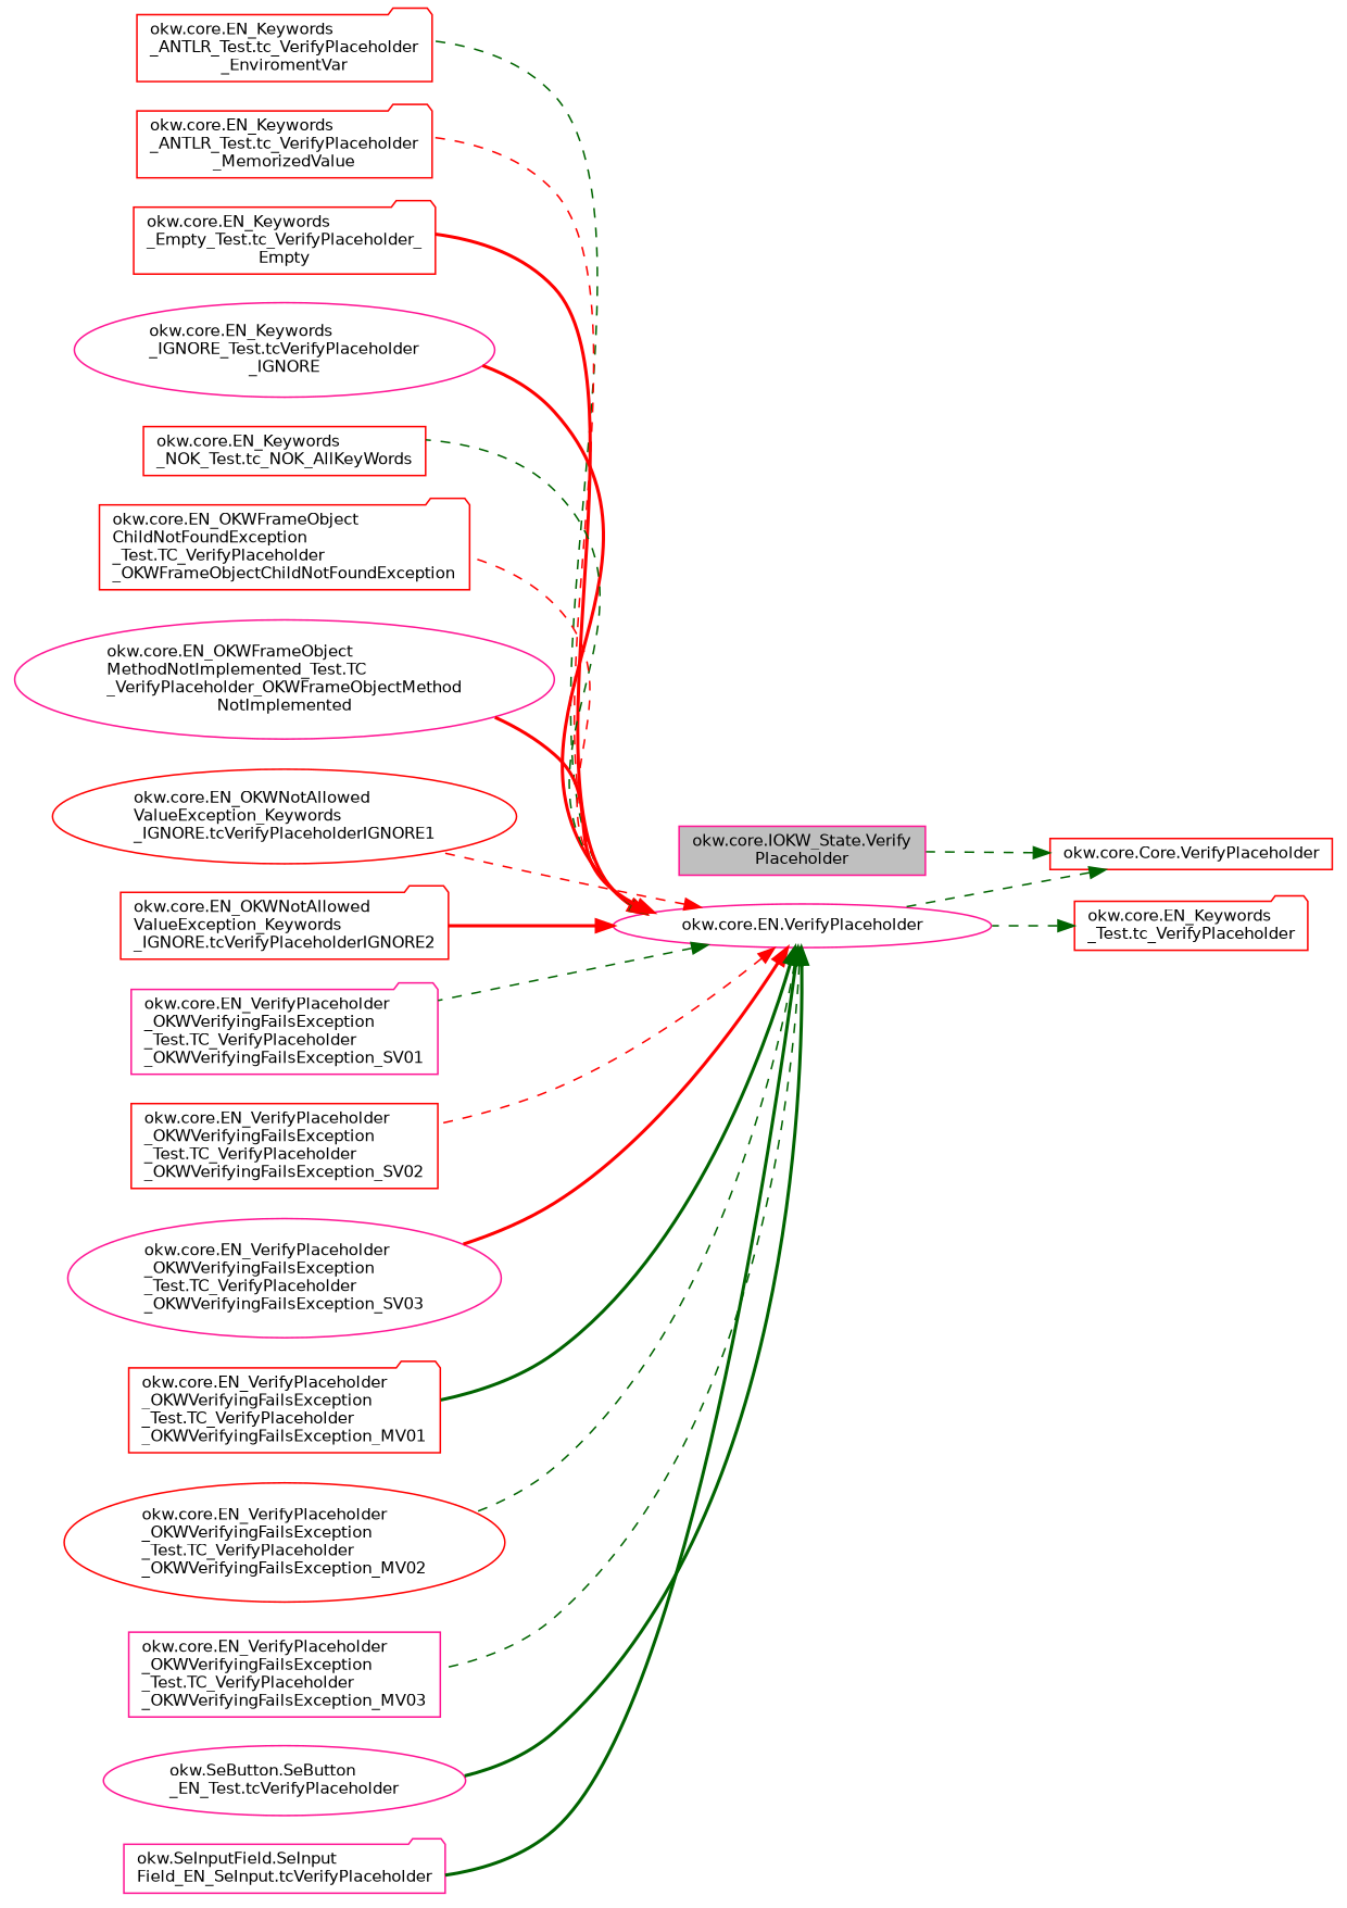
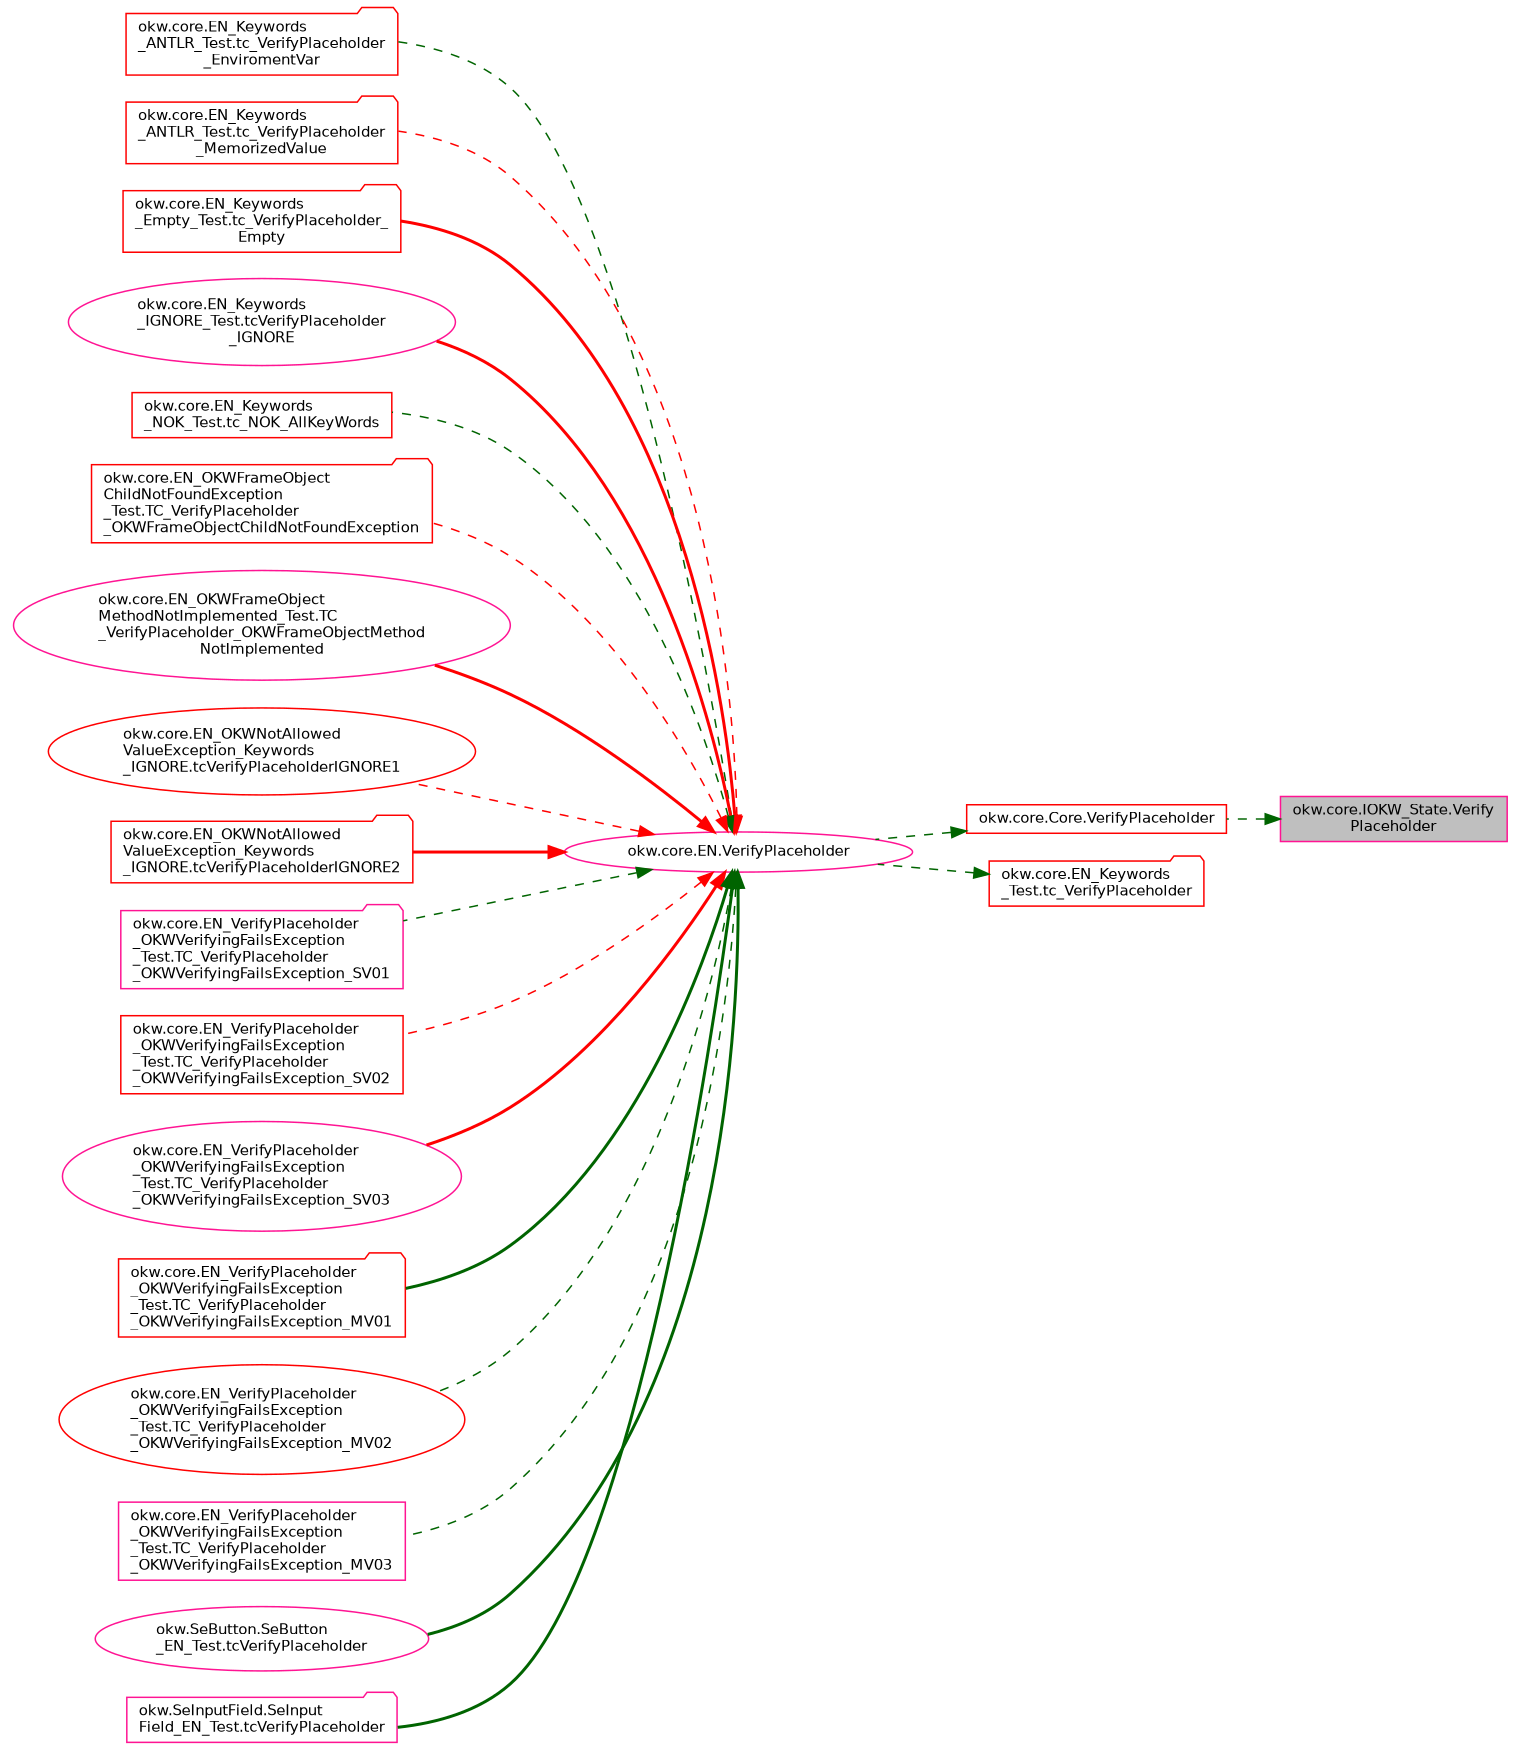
  digraph {
    rankdir=RL
    node [color=red fillcolor=white fontname=Helvetica fontsize=10 shape=folder style=filled]
    edge [color=darkgreen dir=back fontname=Helvetica fontsize=10 labelfontname=Helvetica labelfontsize=10 style=dashed]
    n1 [color=deeppink fillcolor=grey75 fontcolor=black height=0.2 label="okw.core.IOKW_State.Verify\lPlaceholder" shape=box width=0.4]
    n2 [height=0.2 label="okw.core.Core.VerifyPlaceholder" shape=box width=0.4]
    n3 [color=deeppink height=0.2 label="okw.core.EN.VerifyPlaceholder" shape=ellipse width=0.4]
    n4 [height=0.2 label="okw.core.EN_Keywords\l_ANTLR_Test.tc_VerifyPlaceholder\l_EnviromentVar" width=0.4]
    n5 [height=0.2 label="okw.core.EN_Keywords\l_ANTLR_Test.tc_VerifyPlaceholder\l_MemorizedValue" width=0.4]
    n6 [height=0.2 label="okw.core.EN_Keywords\l_Empty_Test.tc_VerifyPlaceholder_\lEmpty" width=0.4]
    n7 [color=deeppink height=0.2 label="okw.core.EN_Keywords\l_IGNORE_Test.tcVerifyPlaceholder\l_IGNORE" shape=ellipse width=0.4]
    n8 [height=0.2 label="okw.core.EN_Keywords\l_NOK_Test.tc_NOK_AllKeyWords" shape=box width=0.4]
    n9 [height=0.2 label="okw.core.EN_OKWFrameObject\lChildNotFoundException\l_Test.TC_VerifyPlaceholder\l_OKWFrameObjectChildNotFoundException" width=0.4]
    n10 [color=deeppink height=0.2 label="okw.core.EN_OKWFrameObject\lMethodNotImplemented_Test.TC\l_VerifyPlaceholder_OKWFrameObjectMethod\lNotImplemented" shape=ellipse width=0.4]
    n11 [height=0.2 label="okw.core.EN_OKWNotAllowed\lValueException_Keywords\l_IGNORE.tcVerifyPlaceholderIGNORE1" shape=ellipse width=0.4]
    n12 [height=0.2 label="okw.core.EN_OKWNotAllowed\lValueException_Keywords\l_IGNORE.tcVerifyPlaceholderIGNORE2" width=0.4]
    n13 [color=deeppink height=0.2 label="okw.core.EN_VerifyPlaceholder\l_OKWVerifyingFailsException\l_Test.TC_VerifyPlaceholder\l_OKWVerifyingFailsException_SV01" width=0.4]
    n14 [height=0.2 label="okw.core.EN_VerifyPlaceholder\l_OKWVerifyingFailsException\l_Test.TC_VerifyPlaceholder\l_OKWVerifyingFailsException_SV02" shape=box width=0.4]
    n15 [color=deeppink height=0.2 label="okw.core.EN_VerifyPlaceholder\l_OKWVerifyingFailsException\l_Test.TC_VerifyPlaceholder\l_OKWVerifyingFailsException_SV03" shape=ellipse width=0.4]
    n16 [height=0.2 label="okw.core.EN_VerifyPlaceholder\l_OKWVerifyingFailsException\l_Test.TC_VerifyPlaceholder\l_OKWVerifyingFailsException_MV01" width=0.4]
    n17 [height=0.2 label="okw.core.EN_VerifyPlaceholder\l_OKWVerifyingFailsException\l_Test.TC_VerifyPlaceholder\l_OKWVerifyingFailsException_MV02" shape=ellipse width=0.4]
    n18 [color=deeppink height=0.2 label="okw.core.EN_VerifyPlaceholder\l_OKWVerifyingFailsException\l_Test.TC_VerifyPlaceholder\l_OKWVerifyingFailsException_MV03" shape=box width=0.4]
    n19 [color=deeppink height=0.2 label="okw.SeButton.SeButton\l_EN_Test.tcVerifyPlaceholder" shape=ellipse width=0.4]
-   n20 [color=deeppink height=0.2 label="okw.SeInputField.SeInput\lField_EN_SeInput.tcVerifyPlaceholder" width=0.4]
+   n20 [color=deeppink height=0.2 label="okw.SeInputField.SeInput\lField_EN_Test.tcVerifyPlaceholder" width=0.4]
    n21 [height=0.2 label="okw.core.EN_Keywords\l_Test.tc_VerifyPlaceholder" width=0.4]
-   n2 -> n1
+   n1 -> n2
    n2 -> n3
    n3 -> n4
    n3 -> n5 [color=red]
    n3 -> n6 [color=red style=bold]
    n3 -> n7 [color=red style=bold]
    n3 -> n8
    n3 -> n9 [color=red]
    n3 -> n10 [color=red style=bold]
    n3 -> n11 [color=red]
    n3 -> n12 [color=red style=bold]
    n3 -> n13
    n3 -> n14 [color=red]
    n3 -> n15 [color=red style=bold]
    n3 -> n16 [style=bold]
    n3 -> n17
    n3 -> n18
    n3 -> n19 [style=bold]
    n3 -> n20 [style=bold]
    n21 -> n3
  }
